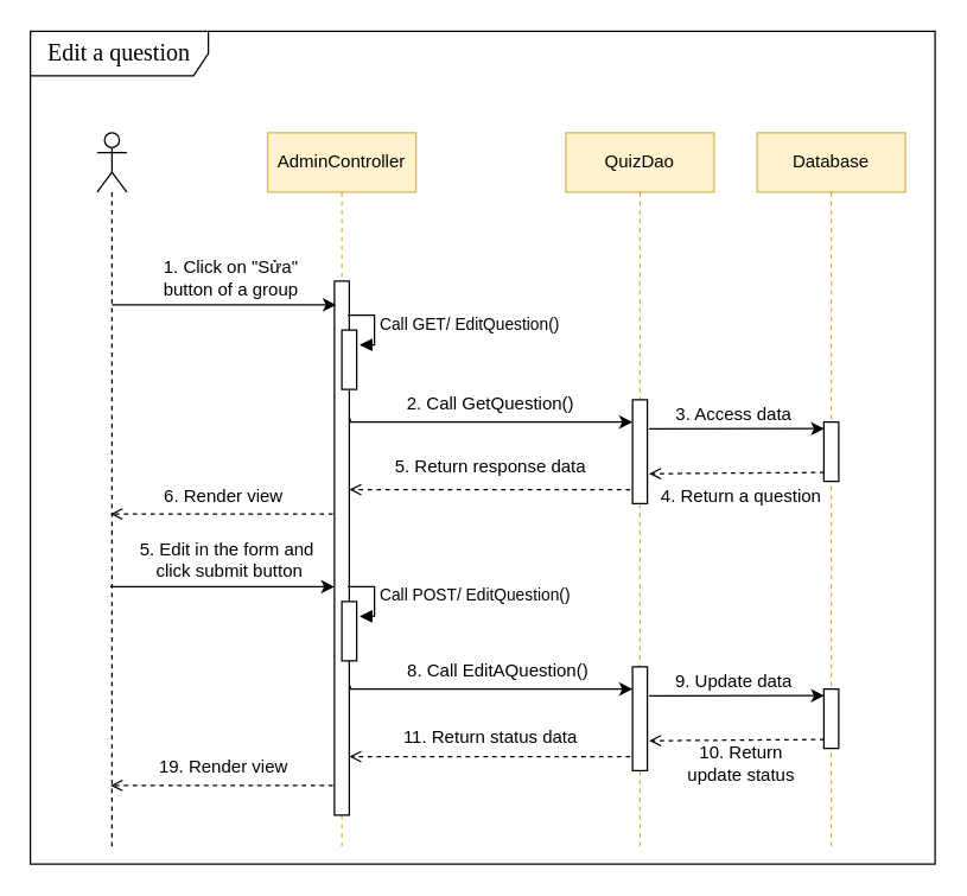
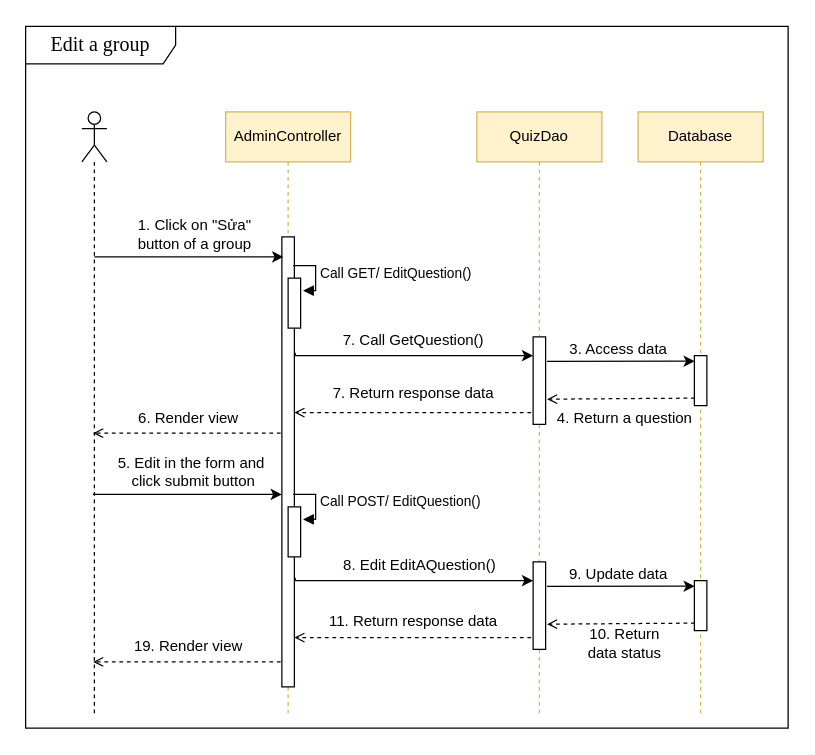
  <mxCell id="0" />
  <mxCell id="1" parent="0" />
- <mxCell id="2" value="&lt;span id=&quot;docs-internal-guid-baae5e7a-7fff-b7df-eefd-ea68393cdeb4&quot;&gt;&lt;span style=&quot;font-size: 12pt ; font-family: &amp;#34;times new roman&amp;#34; ; background-color: transparent ; vertical-align: baseline&quot;&gt;Edit a question&lt;/span&gt;&lt;/span&gt;" style="shape=umlFrame;whiteSpace=wrap;html=1;width=120;height=30;" parent="1" vertex="1"><mxGeometry x="20" y="20.5" width="610" height="561.5" as="geometry" /></mxCell>
+ <mxCell id="2" value="&lt;span id=&quot;docs-internal-guid-baae5e7a-7fff-b7df-eefd-ea68393cdeb4&quot;&gt;&lt;span style=&quot;font-size: 12pt ; font-family: &amp;#34;times new roman&amp;#34; ; background-color: transparent ; vertical-align: baseline&quot;&gt;Edit a group&lt;/span&gt;&lt;/span&gt;" style="shape=umlFrame;whiteSpace=wrap;html=1;width=120;height=30;" parent="1" vertex="1"><mxGeometry x="20" y="20.5" width="610" height="561.5" as="geometry" /></mxCell>
  <mxCell id="3" value="AdminController" style="shape=umlLifeline;perimeter=lifelinePerimeter;whiteSpace=wrap;html=1;container=1;collapsible=0;recursiveResize=0;outlineConnect=0;fillColor=#fff2cc;strokeColor=#d6b656;" parent="1" vertex="1"><mxGeometry x="180" y="89" width="100" height="483" as="geometry" /></mxCell>
  <mxCell id="4" value="" style="html=1;points=[];perimeter=orthogonalPerimeter;" parent="3" vertex="1"><mxGeometry x="45" y="100" width="10" height="360" as="geometry" /></mxCell>
  <mxCell id="5" style="edgeStyle=orthogonalEdgeStyle;rounded=0;orthogonalLoop=1;jettySize=auto;html=1;" parent="1" edge="1"><mxGeometry relative="1" as="geometry"><Array as="points"><mxPoint x="130" y="395" /><mxPoint x="130" y="395" /></Array><mxPoint x="225" y="395" as="targetPoint" /><mxPoint x="73.833" y="395" as="sourcePoint" /></mxGeometry></mxCell>
  <mxCell id="6" value="" style="shape=umlLifeline;participant=umlActor;perimeter=lifelinePerimeter;whiteSpace=wrap;html=1;container=1;collapsible=0;recursiveResize=0;verticalAlign=top;spacingTop=36;outlineConnect=0;" parent="1" vertex="1"><mxGeometry x="65" y="89" width="20" height="483" as="geometry" /></mxCell>
  <mxCell id="7" value="QuizDao" style="shape=umlLifeline;perimeter=lifelinePerimeter;whiteSpace=wrap;html=1;container=1;collapsible=0;recursiveResize=0;outlineConnect=0;fillColor=#fff2cc;strokeColor=#d6b656;" parent="1" vertex="1"><mxGeometry x="381" y="89" width="100" height="483" as="geometry" /></mxCell>
  <mxCell id="8" value="5. Edit in the form and&amp;nbsp;&lt;br&gt;click submit button" style="text;html=1;align=center;verticalAlign=middle;resizable=0;points=[];autosize=1;" parent="1" vertex="1"><mxGeometry x="84" y="362" width="140" height="30" as="geometry" /></mxCell>
  <mxCell id="9" value="Database" style="shape=umlLifeline;perimeter=lifelinePerimeter;whiteSpace=wrap;html=1;container=1;collapsible=0;recursiveResize=0;outlineConnect=0;fillColor=#fff2cc;strokeColor=#d6b656;" parent="1" vertex="1"><mxGeometry x="510" y="89" width="100" height="483" as="geometry" /></mxCell>
  <mxCell id="10" value="" style="html=1;points=[];perimeter=orthogonalPerimeter;" parent="1" vertex="1"><mxGeometry x="230" y="405" width="10" height="40" as="geometry" /></mxCell>
  <mxCell id="11" value="Call POST/ EditQuestion()" style="edgeStyle=orthogonalEdgeStyle;html=1;align=left;spacingLeft=2;endArrow=block;rounded=0;entryX=1;entryY=0;" parent="1" edge="1"><mxGeometry relative="1" as="geometry"><mxPoint x="234" y="395" as="sourcePoint" /><Array as="points"><mxPoint x="234" y="395" /><mxPoint x="252" y="395" /><mxPoint x="252" y="415" /></Array><mxPoint x="242" y="415" as="targetPoint" /></mxGeometry></mxCell>
  <mxCell id="12" style="edgeStyle=orthogonalEdgeStyle;rounded=0;orthogonalLoop=1;jettySize=auto;html=1;exitX=1.133;exitY=0.187;exitDx=0;exitDy=0;exitPerimeter=0;" parent="1" target="21" edge="1"><mxGeometry relative="1" as="geometry"><Array as="points"><mxPoint x="236" y="464" /></Array><mxPoint x="235.66" y="461.62" as="sourcePoint" /><mxPoint x="434.33" y="463" as="targetPoint" /></mxGeometry></mxCell>
- <mxCell id="13" value="8. Call EditAQuestion()" style="text;html=1;align=center;verticalAlign=middle;resizable=0;points=[];autosize=1;" parent="1" vertex="1"><mxGeometry x="265" y="442" width="140" height="20" as="geometry" /></mxCell>
+ <mxCell id="13" value="8. Edit EditAQuestion()" style="text;html=1;align=center;verticalAlign=middle;resizable=0;points=[];autosize=1;" parent="1" vertex="1"><mxGeometry x="265" y="442" width="140" height="20" as="geometry" /></mxCell>
  <mxCell id="14" value="" style="html=1;points=[];perimeter=orthogonalPerimeter;" parent="1" vertex="1"><mxGeometry x="555" y="464" width="10" height="40" as="geometry" /></mxCell>
- <mxCell id="15" value="10. Return &lt;br&gt;update status" style="text;html=1;align=center;verticalAlign=middle;resizable=0;points=[];autosize=1;" parent="1" vertex="1"><mxGeometry x="454" y="499" width="90" height="30" as="geometry" /></mxCell>
- <mxCell id="16" value="11. Return status data" style="text;html=1;align=center;verticalAlign=middle;resizable=0;points=[];autosize=1;" parent="1" vertex="1"><mxGeometry x="255" y="487" width="150" height="20" as="geometry" /></mxCell>
+ <mxCell id="15" value="10. Return &lt;br&gt;data status" style="text;html=1;align=center;verticalAlign=middle;resizable=0;points=[];autosize=1;" parent="1" vertex="1"><mxGeometry x="454" y="499" width="90" height="30" as="geometry" /></mxCell>
+ <mxCell id="16" value="11. Return response data" style="text;html=1;align=center;verticalAlign=middle;resizable=0;points=[];autosize=1;" parent="1" vertex="1"><mxGeometry x="255" y="487" width="150" height="20" as="geometry" /></mxCell>
  <mxCell id="17" value="" style="endArrow=classic;html=1;entryX=0.033;entryY=0.112;entryDx=0;entryDy=0;entryPerimeter=0;exitX=1.117;exitY=0.279;exitDx=0;exitDy=0;exitPerimeter=0;" parent="1" source="21" target="14" edge="1"><mxGeometry width="50" height="50" relative="1" as="geometry"><mxPoint x="436" y="463" as="sourcePoint" /><mxPoint x="660" y="364" as="targetPoint" /></mxGeometry></mxCell>
  <mxCell id="18" value="" style="endArrow=open;html=1;dashed=1;exitX=0.033;exitY=0.85;exitDx=0;exitDy=0;exitPerimeter=0;entryX=1.117;entryY=0.712;entryDx=0;entryDy=0;entryPerimeter=0;endFill=0;" parent="1" source="14" target="21" edge="1"><mxGeometry width="50" height="50" relative="1" as="geometry"><mxPoint x="520" y="524" as="sourcePoint" /><mxPoint x="570" y="474" as="targetPoint" /></mxGeometry></mxCell>
  <mxCell id="19" value="" style="endArrow=open;html=1;dashed=1;strokeColor=#000000;exitX=-0.159;exitY=0.865;exitDx=0;exitDy=0;exitPerimeter=0;endFill=0;" parent="1" source="21" edge="1"><mxGeometry width="50" height="50" relative="1" as="geometry"><mxPoint x="120" y="539" as="sourcePoint" /><mxPoint x="235" y="509.55" as="targetPoint" /></mxGeometry></mxCell>
  <mxCell id="20" value="9. Update data" style="text;html=1;align=center;verticalAlign=middle;resizable=0;points=[];autosize=1;" parent="1" vertex="1"><mxGeometry x="449" y="449" width="90" height="20" as="geometry" /></mxCell>
  <mxCell id="21" value="" style="html=1;points=[];perimeter=orthogonalPerimeter;" parent="1" vertex="1"><mxGeometry x="426" y="449" width="10" height="70" as="geometry" /></mxCell>
  <mxCell id="22" style="edgeStyle=orthogonalEdgeStyle;rounded=0;orthogonalLoop=1;jettySize=auto;html=1;" parent="1" edge="1"><mxGeometry relative="1" as="geometry"><Array as="points"><mxPoint x="131.17" y="205" /><mxPoint x="131.17" y="205" /></Array><mxPoint x="226.17" y="205" as="targetPoint" /><mxPoint x="75.003" y="205" as="sourcePoint" /></mxGeometry></mxCell>
  <mxCell id="23" value="1. Click on &quot;Sửa&quot; &lt;br&gt;button of a group" style="text;html=1;align=center;verticalAlign=middle;resizable=0;points=[];autosize=1;" parent="1" vertex="1"><mxGeometry x="100.17" y="172" width="110" height="30" as="geometry" /></mxCell>
  <mxCell id="24" value="" style="html=1;points=[];perimeter=orthogonalPerimeter;" parent="1" vertex="1"><mxGeometry x="230" y="222" width="10" height="40" as="geometry" /></mxCell>
  <mxCell id="25" value="Call GET/ EditQuestion()" style="edgeStyle=orthogonalEdgeStyle;html=1;align=left;spacingLeft=2;endArrow=block;rounded=0;entryX=1;entryY=0;" parent="1" edge="1"><mxGeometry relative="1" as="geometry"><mxPoint x="234" y="212" as="sourcePoint" /><Array as="points"><mxPoint x="234" y="212" /><mxPoint x="252" y="212" /><mxPoint x="252" y="232" /></Array><mxPoint x="242" y="232" as="targetPoint" /></mxGeometry></mxCell>
  <mxCell id="26" style="edgeStyle=orthogonalEdgeStyle;rounded=0;orthogonalLoop=1;jettySize=auto;html=1;exitX=1.133;exitY=0.187;exitDx=0;exitDy=0;exitPerimeter=0;" parent="1" target="35" edge="1"><mxGeometry relative="1" as="geometry"><Array as="points"><mxPoint x="236" y="284" /></Array><mxPoint x="235.66" y="281.62" as="sourcePoint" /><mxPoint x="434.33" y="283" as="targetPoint" /></mxGeometry></mxCell>
- <mxCell id="27" value="2. Call GetQuestion()" style="text;html=1;align=center;verticalAlign=middle;resizable=0;points=[];autosize=1;" parent="1" vertex="1"><mxGeometry x="265" y="262" width="130" height="20" as="geometry" /></mxCell>
+ <mxCell id="27" value="7. Call GetQuestion()" style="text;html=1;align=center;verticalAlign=middle;resizable=0;points=[];autosize=1;" parent="1" vertex="1"><mxGeometry x="265" y="262" width="130" height="20" as="geometry" /></mxCell>
  <mxCell id="28" value="" style="html=1;points=[];perimeter=orthogonalPerimeter;" parent="1" vertex="1"><mxGeometry x="555" y="284" width="10" height="40" as="geometry" /></mxCell>
  <mxCell id="29" value="4. Return a question" style="text;html=1;align=center;verticalAlign=middle;resizable=0;points=[];autosize=1;" parent="1" vertex="1"><mxGeometry x="439" y="324" width="120" height="20" as="geometry" /></mxCell>
- <mxCell id="30" value="5. Return response data" style="text;html=1;align=center;verticalAlign=middle;resizable=0;points=[];autosize=1;" parent="1" vertex="1"><mxGeometry x="260" y="304" width="140" height="20" as="geometry" /></mxCell>
+ <mxCell id="30" value="7. Return response data" style="text;html=1;align=center;verticalAlign=middle;resizable=0;points=[];autosize=1;" parent="1" vertex="1"><mxGeometry x="260" y="304" width="140" height="20" as="geometry" /></mxCell>
  <mxCell id="31" value="" style="endArrow=classic;html=1;entryX=0.033;entryY=0.112;entryDx=0;entryDy=0;entryPerimeter=0;exitX=1.117;exitY=0.279;exitDx=0;exitDy=0;exitPerimeter=0;" parent="1" source="35" target="28" edge="1"><mxGeometry width="50" height="50" relative="1" as="geometry"><mxPoint x="436" y="283" as="sourcePoint" /><mxPoint x="660" y="184" as="targetPoint" /></mxGeometry></mxCell>
  <mxCell id="32" value="" style="endArrow=open;html=1;dashed=1;exitX=0.033;exitY=0.85;exitDx=0;exitDy=0;exitPerimeter=0;entryX=1.117;entryY=0.712;entryDx=0;entryDy=0;entryPerimeter=0;endFill=0;" parent="1" source="28" target="35" edge="1"><mxGeometry width="50" height="50" relative="1" as="geometry"><mxPoint x="520" y="344" as="sourcePoint" /><mxPoint x="570" y="294" as="targetPoint" /></mxGeometry></mxCell>
  <mxCell id="33" value="" style="endArrow=open;html=1;dashed=1;strokeColor=#000000;exitX=-0.159;exitY=0.865;exitDx=0;exitDy=0;exitPerimeter=0;endFill=0;" parent="1" source="35" edge="1"><mxGeometry width="50" height="50" relative="1" as="geometry"><mxPoint x="120" y="359" as="sourcePoint" /><mxPoint x="235" y="329.55" as="targetPoint" /></mxGeometry></mxCell>
  <mxCell id="34" value="3. Access data" style="text;html=1;align=center;verticalAlign=middle;resizable=0;points=[];autosize=1;" parent="1" vertex="1"><mxGeometry x="449" y="269" width="90" height="20" as="geometry" /></mxCell>
  <mxCell id="35" value="" style="html=1;points=[];perimeter=orthogonalPerimeter;" parent="1" vertex="1"><mxGeometry x="426" y="269" width="10" height="70" as="geometry" /></mxCell>
  <mxCell id="36" value="6. Render view" style="text;html=1;align=center;verticalAlign=middle;resizable=0;points=[];autosize=1;" parent="1" vertex="1"><mxGeometry x="100" y="324" width="100" height="20" as="geometry" /></mxCell>
  <mxCell id="37" value="" style="endArrow=open;html=1;dashed=1;strokeColor=#000000;exitX=-0.159;exitY=0.865;exitDx=0;exitDy=0;exitPerimeter=0;endFill=0;" parent="1" edge="1"><mxGeometry width="50" height="50" relative="1" as="geometry"><mxPoint x="224" y="346" as="sourcePoint" /><mxPoint x="74" y="346" as="targetPoint" /></mxGeometry></mxCell>
  <mxCell id="38" value="19. Render view" style="text;html=1;align=center;verticalAlign=middle;resizable=0;points=[];autosize=1;" parent="1" vertex="1"><mxGeometry x="100" y="507" width="100" height="20" as="geometry" /></mxCell>
  <mxCell id="39" value="" style="endArrow=open;html=1;dashed=1;strokeColor=#000000;exitX=-0.159;exitY=0.865;exitDx=0;exitDy=0;exitPerimeter=0;endFill=0;" parent="1" edge="1"><mxGeometry width="50" height="50" relative="1" as="geometry"><mxPoint x="224" y="529" as="sourcePoint" /><mxPoint x="74" y="529" as="targetPoint" /></mxGeometry></mxCell>
